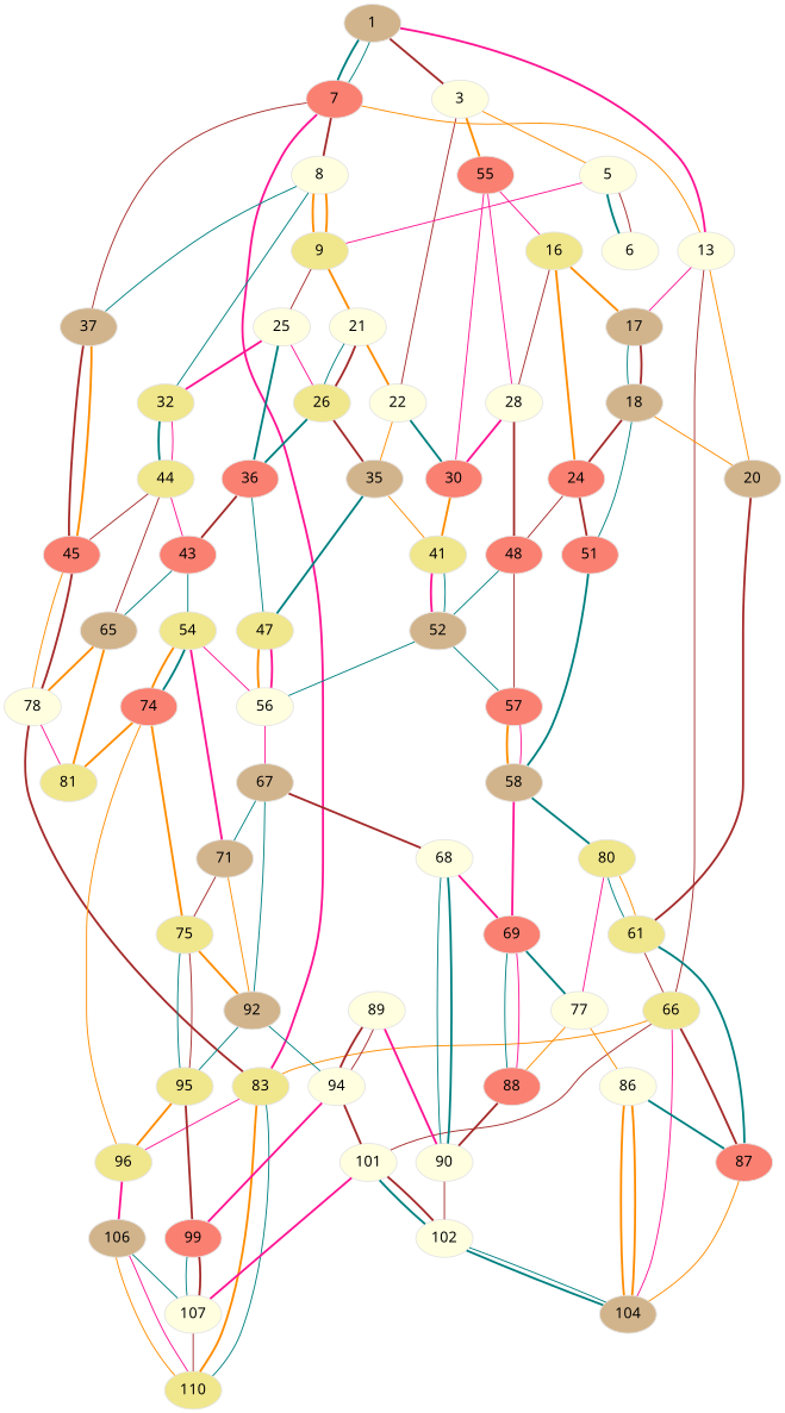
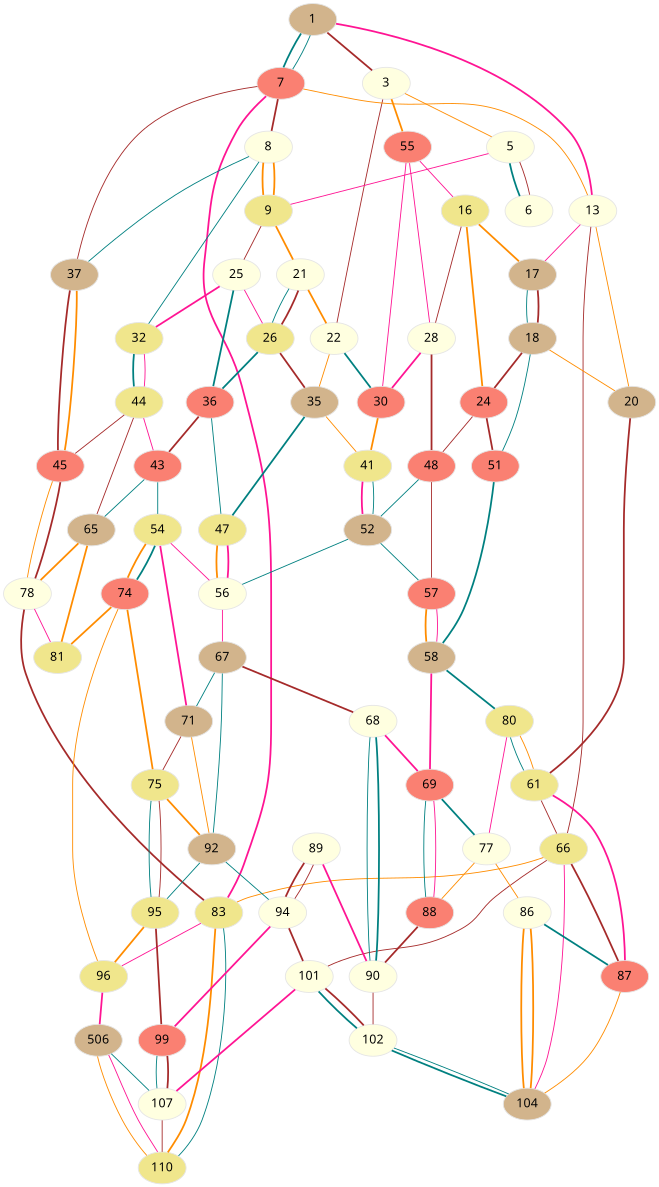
  graph {
    fontname="Noto Sans"
    node [color=gray90 fillcolor=lightyellow fontname="Noto Sans" style=filled]
    edge [color=teal fontname="Noto Sans" style=solid]
    1 [fillcolor=tan super="+2"]
    3 [super="+4"]
    7 [fillcolor=salmon super="+12"]
    13 [super="+14"]
    5 [super="+11"]
    n6 [fillcolor=salmon label=55 super="+27"]
    22 [super="+29"]
    8 [super="+31"]
    37 [fillcolor=tan]
    83 [fillcolor=khaki super="+84"]
    17 [fillcolor=tan]
    20 [fillcolor=tan]
    66 [fillcolor=khaki super="+111"]
    6
    9 [fillcolor=khaki super="+10"]
    16 [fillcolor=khaki super="+23"]
    28 [super="+39"]
    30 [fillcolor=salmon super="+38"]
    35 [fillcolor=tan super="+40"]
    21
    25 [super="+33"]
    32 [fillcolor=khaki]
    45 [fillcolor=salmon]
    96 [fillcolor=khaki super="+98"]
    110 [fillcolor=khaki]
    n26 [fillcolor=khaki label=44 super="+46"]
    26 [fillcolor=khaki super="+34"]
    36 [fillcolor=salmon super="+44"]
    18 [fillcolor=tan super="+19"]
    61 [fillcolor=khaki super="+62"]
    87 [fillcolor=salmon super="+103"]
    101 [super="+109"]
    104 [fillcolor=tan super="+105"]
    24 [fillcolor=salmon super="+50"]
    48 [fillcolor=salmon super="+49"]
    41 [fillcolor=khaki]
    51 [fillcolor=salmon]
    58 [fillcolor=tan super="+59"]
    47 [fillcolor=khaki]
    52 [fillcolor=tan super="+64"]
    57 [fillcolor=salmon]
    43 [fillcolor=salmon super="+53"]
    65 [fillcolor=tan super="+80"]
    56 [super="+63"]
    54 [fillcolor=khaki super="+55"]
    78 [super="+79"]
    81 [fillcolor=khaki]
    71 [fillcolor=tan super="+72"]
    74 [fillcolor=salmon super="+82"]
    67 [fillcolor=tan super="+73"]
    n51 [fillcolor=khaki label=80]
    69 [fillcolor=salmon super="+70"]
    75 [fillcolor=khaki super="+76"]
    92 [fillcolor=tan super="+93"]
    68
    77 [super="+85"]
    88 [fillcolor=salmon]
    86
    102
    107 [super="+108"]
    90 [super="+91"]
    89
    94 [super="+100"]
    95 [fillcolor=khaki super="+97"]
-   106 [fillcolor=tan]
+   106 [fillcolor=tan label=506]
    99 [fillcolor=salmon]
    1 -- 3 [color=brown style=bold]
    1 -- 7 [style=bold]
    1 -- 7
    1 -- 13 [color=deeppink style=bold]
    3 -- 5 [color=darkorange]
    3 -- n6 [color=darkorange style=bold]
    3 -- 22 [color=brown]
    7 -- 13 [color=darkorange]
    7 -- 8 [color=brown style=bold]
    7 -- 37 [color=brown]
    7 -- 83 [color=deeppink style=bold]
    13 -- 17 [color=deeppink]
    13 -- 20 [color=darkorange]
    13 -- 66 [color=brown]
    5 -- 6 [style=bold weight=2]
    5 -- 6 [color=brown]
    5 -- 9 [color=deeppink]
    n6 -- 16 [color=deeppink]
    n6 -- 28 [color=deeppink]
    n6 -- 30 [color=deeppink]
    22 -- 30 [style=bold]
    22 -- 35 [color=darkorange]
    8 -- 37
    8 -- 9 [color=darkorange style=bold]
    8 -- 9 [color=darkorange style=bold]
    8 -- 32
    37 -- 45 [color=brown style=bold]
    37 -- 45 [color=darkorange style=bold]
    83 -- 96 [color=deeppink]
    83 -- 110 [color=darkorange style=bold]
    83 -- 110
    17 -- 18
    17 -- 18 [color=brown style=bold]
    20 -- 61 [color=brown style=bold]
    66 -- 83 [color=darkorange]
    66 -- 87 [color=brown style=bold]
    66 -- 101 [color=brown]
    66 -- 104 [color=deeppink]
    9 -- 21 [color=darkorange style=bold]
    9 -- 25 [color=brown]
    16 -- 17 [color=darkorange style=bold]
    16 -- 28 [color=brown]
    16 -- 24 [color=darkorange style=bold]
    28 -- 30 [color=deeppink style=bold]
    28 -- 48 [color=brown style=bold]
    30 -- 41 [color=darkorange style=bold]
    35 -- 41 [color=darkorange]
    35 -- 47 [style=bold]
    21 -- 22 [color=darkorange style=bold]
    21 -- 26
    21 -- 26 [color=brown style=bold]
    25 -- 32 [color=deeppink style=bold]
    25 -- 26 [color=deeppink]
    25 -- 36 [style=bold]
    32 -- n26 [style=bold]
    32 -- n26 [color=deeppink]
    45 -- 78 [color=darkorange]
    45 -- 78 [color=brown style=bold]
    96 -- 106 [color=deeppink style=bold]
    n26 -- 45 [color=brown]
    n26 -- 43 [color=deeppink]
    n26 -- 65 [color=brown]
    26 -- 35 [color=brown style=bold]
    26 -- 36 [style=bold]
    36 -- 47
    36 -- 43 [color=brown style=bold]
    18 -- 20 [color=darkorange]
    18 -- 24 [color=brown style=bold]
    18 -- 51
    61 -- 66 [color=brown]
-   61 -- 87 [style=bold]
+   61 -- 87 [color=deeppink style=bold]
    87 -- 104 [color=darkorange]
    101 -- 102 [style=bold]
    101 -- 102 [color=brown style=bold]
    101 -- 107 [color=deeppink style=bold]
    24 -- 48 [color=brown]
    24 -- 51 [color=brown style=bold]
    48 -- 52
    48 -- 57 [color=brown]
    41 -- 52 [color=deeppink style=bold]
    41 -- 52
    51 -- 58 [style=bold]
    58 -- n51 [style=bold]
    58 -- 69 [color=deeppink style=bold]
    47 -- 56 [color=darkorange style=bold]
    47 -- 56 [color=deeppink style=bold]
    52 -- 57
    52 -- 56
    57 -- 58 [color=darkorange style=bold]
    57 -- 58 [color=deeppink]
    43 -- 65
    43 -- 54
    65 -- 78 [color=darkorange style=bold]
    65 -- 81 [color=darkorange style=bold]
    56 -- 67 [color=deeppink]
    54 -- 56 [color=deeppink]
    54 -- 71 [color=deeppink style=bold]
    54 -- 74 [color=darkorange style=bold]
    54 -- 74 [style=bold]
    78 -- 83 [color=brown style=bold]
    78 -- 81 [color=deeppink]
    71 -- 75 [color=brown]
    71 -- 92 [color=darkorange]
    74 -- 96 [color=darkorange]
    74 -- 81 [color=darkorange style=bold]
    74 -- 75 [color=darkorange style=bold]
    67 -- 71
    67 -- 92
    67 -- 68 [color=brown style=bold]
    n51 -- 61
    n51 -- 61 [color=darkorange]
    n51 -- 77 [color=deeppink]
    69 -- 77 [style=bold]
    69 -- 88
    69 -- 88 [color=deeppink]
    75 -- 92 [color=darkorange style=bold]
    75 -- 95
    75 -- 95 [color=brown]
    92 -- 94
    92 -- 95
    68 -- 69 [color=deeppink style=bold]
    68 -- 90
    68 -- 90 [style=bold]
    77 -- 88 [color=darkorange]
    77 -- 86 [color=darkorange]
    88 -- 90 [color=brown style=bold]
    86 -- 87 [style=bold]
    86 -- 104 [color=darkorange style=bold]
    86 -- 104 [color=darkorange style=bold]
    102 -- 104 [style=bold]
    102 -- 104
    107 -- 110 [color=brown]
    90 -- 102 [color=brown]
    89 -- 90 [color=deeppink style=bold]
    89 -- 94 [color=brown style=bold]
    89 -- 94 [color=brown]
    94 -- 101 [color=brown style=bold]
    94 -- 99 [color=deeppink style=bold]
    95 -- 96 [color=darkorange style=bold]
    95 -- 99 [color=brown style=bold]
    106 -- 110 [color=darkorange]
    106 -- 110 [color=deeppink]
    106 -- 107
    99 -- 107
    99 -- 107 [color=brown style=bold]
  }
